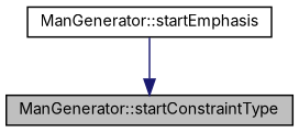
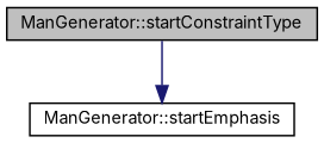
  digraph {
    rankdir=TB
    fontname=Inter
    node [color=black fontname=Inter fontsize=10 shape=record style=filled]
    n1 [fillcolor=grey75 fontcolor=black height=0.2 label="ManGenerator::startConstraintType" width=0.4]
    n2 [fillcolor=white height=0.2 label="ManGenerator::startEmphasis" width=0.4]
-   n2 -> n1 [color=midnightblue fontname=Inter fontsize=10 labelfontname=Helvetica labelfontsize=10 style=solid]
+   n1 -> n2 [color=midnightblue fontname=Inter fontsize=10 labelfontname=Helvetica labelfontsize=10 style=solid]
  }
